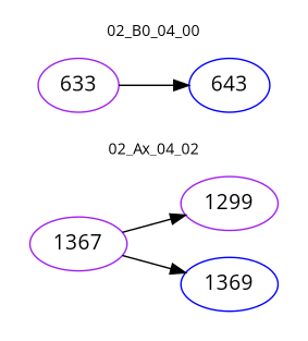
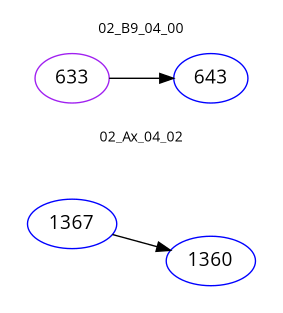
  digraph {
    fontname="Open Sans"
    rankdir=LR
    node [color=purple fontname="Open Sans"]
    edge [color=black fontname="Open Sans"]
-   n1 [label=1367]
-   n2 [color=blue label=1369]
-   n3 [label=1299]
+   n1 [color=blue label=1367]
+   n2 [color=blue label=1360]
    n4 [label=633]
    n5 [color=blue label=643]
    subgraph cluster_1 {
      color=white
      fontsize=10
      label="02_Ax_04_02"
      n1
      n2
-     n3
    }
    subgraph cluster_2 {
      color=white
      fontsize=10
-     label="02_B0_04_00"
+     label="02_B9_04_00"
      n4
      n5
    }
    n1 -> n2
-   n1 -> n3
    n4 -> n5
  }
